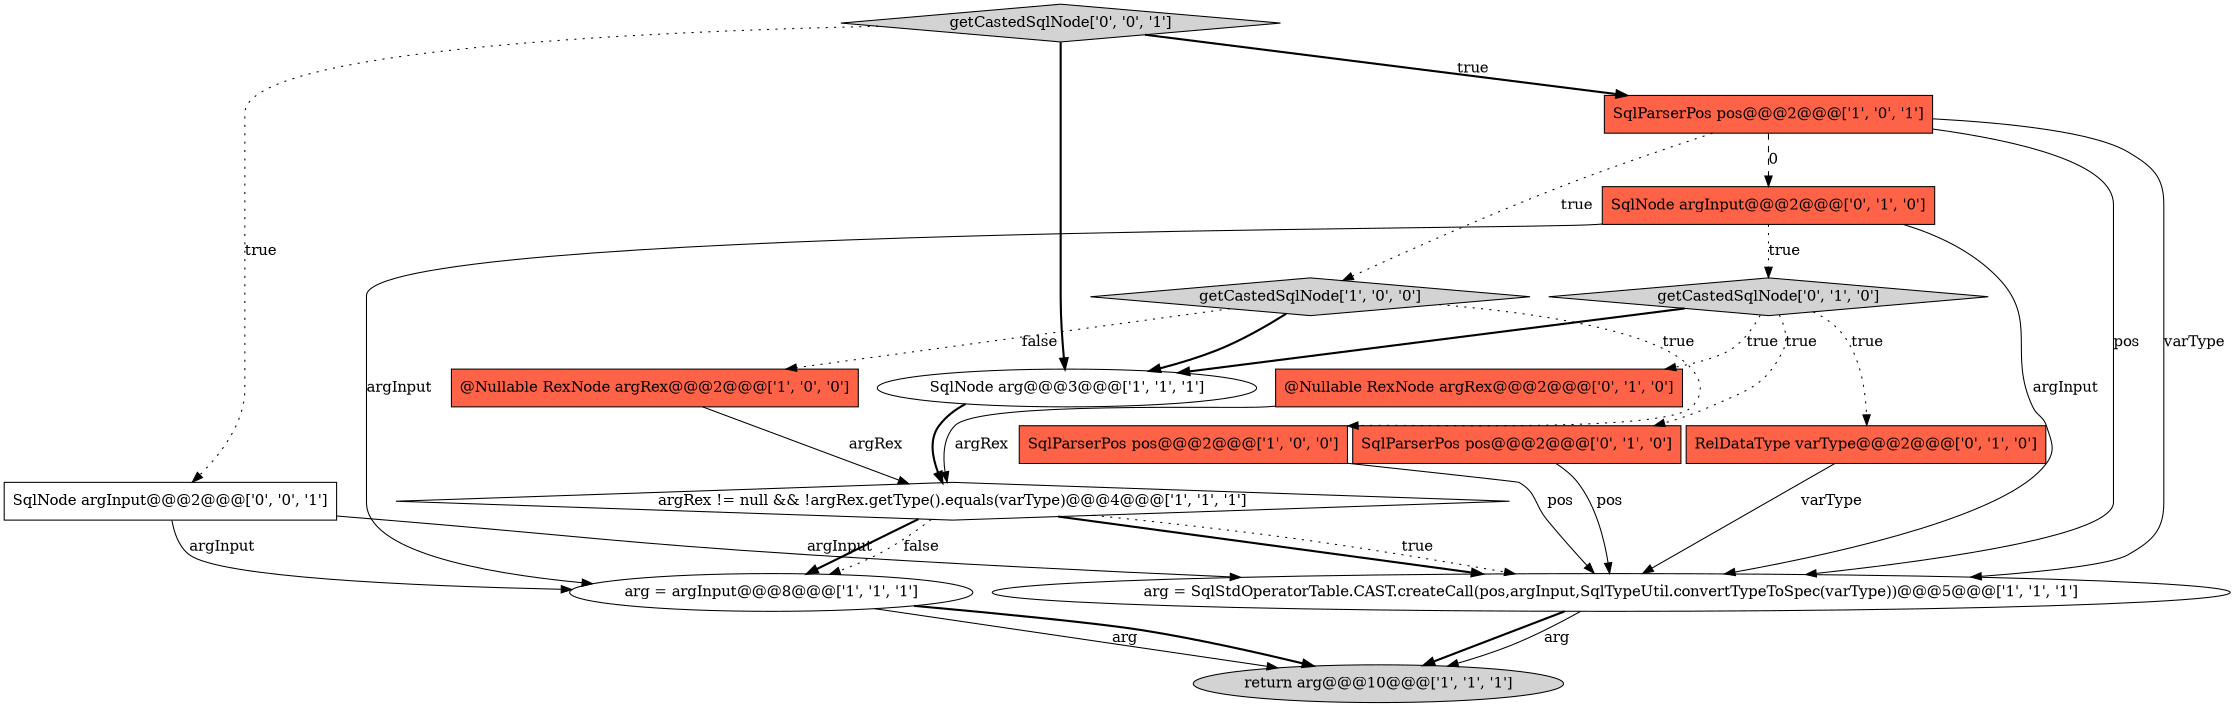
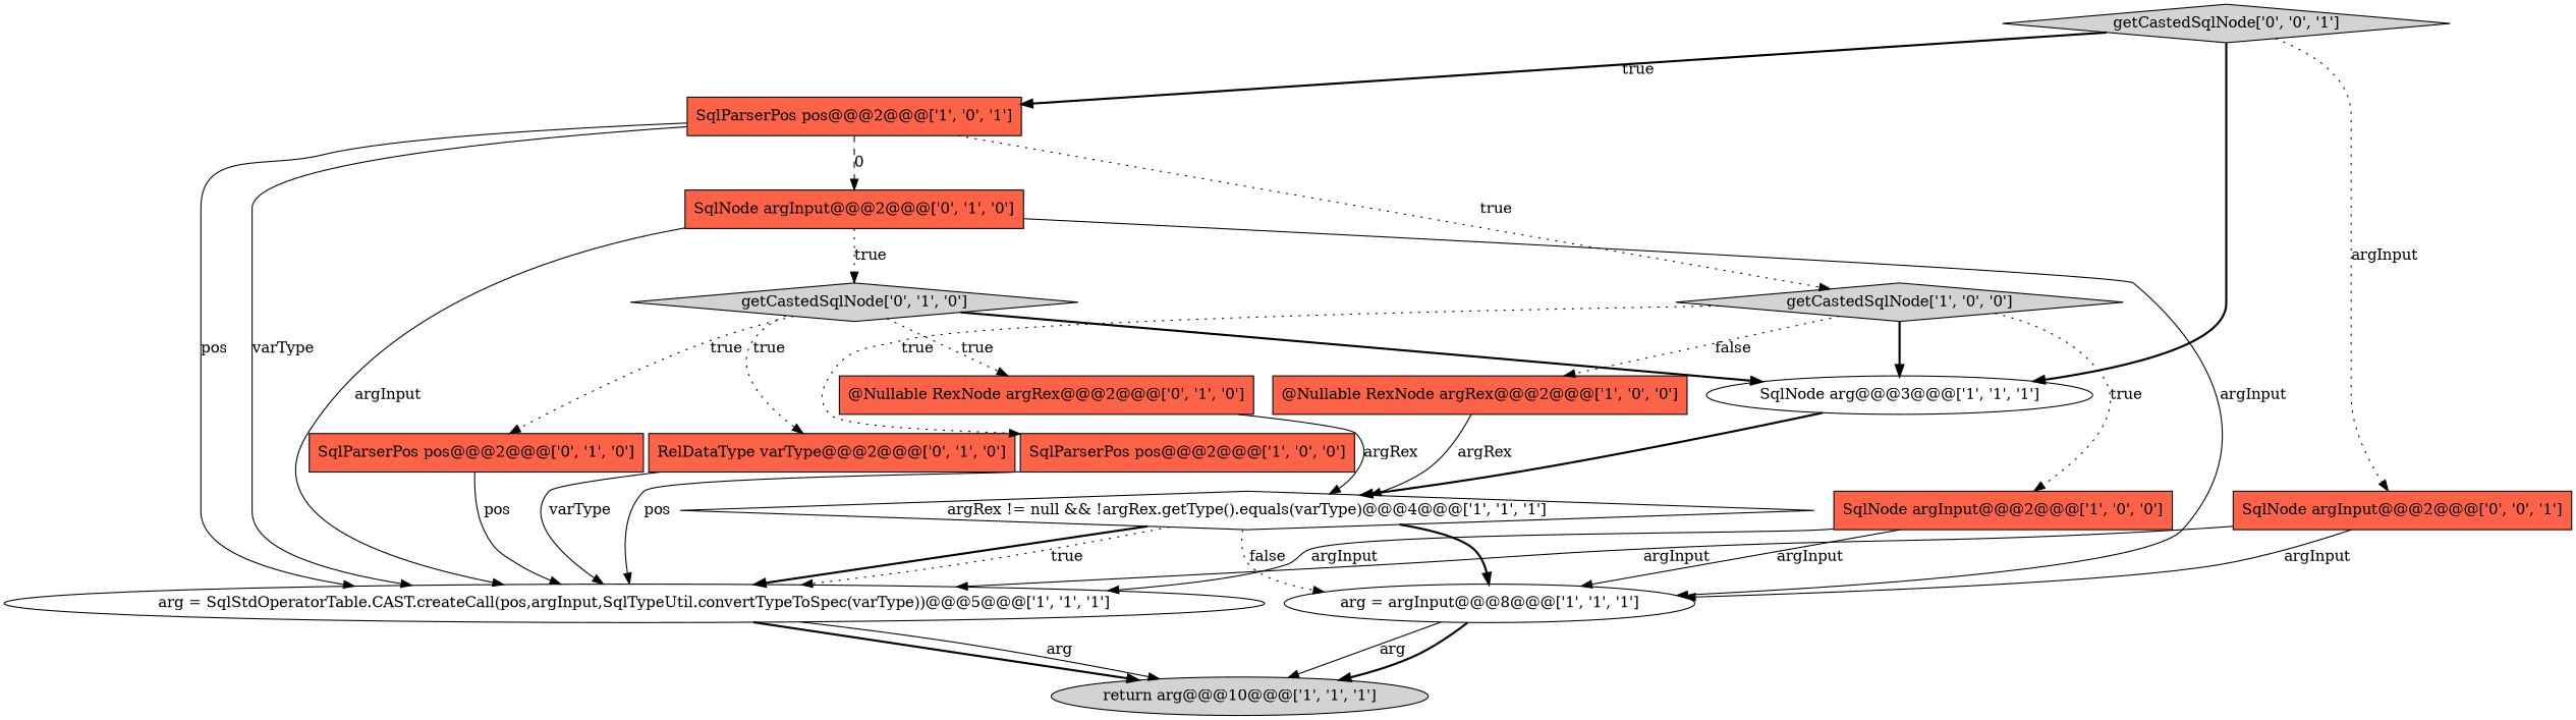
  digraph {
    node [fillcolor=tomato shape=box style=filled]
    edge [style=solid]
    n1 [fillcolor=white label="arg = SqlStdOperatorTable.CAST.createCall(pos,argInput,SqlTypeUtil.convertTypeToSpec(varType))@@@5@@@['1', '1', '1']" shape=ellipse]
    n2 [fillcolor=lightgray label="return arg@@@10@@@['1', '1', '1']" shape=ellipse]
    n3 [label="@Nullable RexNode argRex@@@2@@@['1', '0', '0']"]
    n4 [fillcolor=white label="argRex != null && !argRex.getType().equals(varType)@@@4@@@['1', '1', '1']" shape=diamond]
    n5 [fillcolor=white label="arg = argInput@@@8@@@['1', '1', '1']" shape=ellipse]
    n6 [label="SqlParserPos pos@@@2@@@['0', '1', '0']"]
    n7 [label="SqlNode argInput@@@2@@@['0', '1', '0']"]
    n8 [fillcolor=lightgray label="getCastedSqlNode['0', '1', '0']" shape=diamond]
+   n9 [label="SqlNode argInput@@@2@@@['1', '0', '0']"]
    n10 [label="SqlParserPos pos@@@2@@@['1', '0', '1']"]
    n11 [fillcolor=lightgray label="getCastedSqlNode['1', '0', '0']" shape=diamond]
    n12 [fillcolor=white label="SqlNode arg@@@3@@@['1', '1', '1']" shape=ellipse]
    n13 [label="SqlParserPos pos@@@2@@@['1', '0', '0']"]
    n14 [label="@Nullable RexNode argRex@@@2@@@['0', '1', '0']"]
    n15 [label="RelDataType varType@@@2@@@['0', '1', '0']"]
    n16 [fillcolor=lightgray label="getCastedSqlNode['0', '0', '1']" shape=diamond]
-   n17 [fillcolor=white label="SqlNode argInput@@@2@@@['0', '0', '1']"]
+   n17 [label="SqlNode argInput@@@2@@@['0', '0', '1']"]
    n1 -> n2 [style=bold]
    n1 -> n2 [label=arg]
    n3 -> n4 [label=argRex]
    n4 -> n1 [style=bold]
    n4 -> n1 [label=true style=dotted]
    n4 -> n5 [style=bold]
    n4 -> n5 [label=false style=dotted]
    n5 -> n2 [label=arg]
    n5 -> n2 [style=bold]
    n6 -> n1 [label=pos]
    n7 -> n1 [label=argInput]
    n7 -> n5 [label=argInput]
    n7 -> n8 [label=true style=dotted]
    n8 -> n6 [label=true style=dotted]
    n8 -> n12 [style=bold]
    n8 -> n14 [label=true style=dotted]
    n8 -> n15 [label=true style=dotted]
+   n9 -> n1 [label=argInput]
+   n9 -> n5 [label=argInput]
    n10 -> n1 [label=varType]
    n10 -> n1 [label=pos]
    n10 -> n7 [label=0 style=dashed]
    n10 -> n11 [label=true style=dotted]
    n11 -> n3 [label=false style=dotted]
+   n11 -> n9 [label=true style=dotted]
    n11 -> n12 [style=bold]
    n11 -> n13 [label=true style=dotted]
    n12 -> n4 [style=bold]
    n13 -> n1 [label=pos]
    n14 -> n4 [label=argRex]
    n15 -> n1 [label=varType]
    n16 -> n10 [label=true style=bold]
    n16 -> n12 [style=bold]
-   n16 -> n17 [label=true style=dotted]
+   n16 -> n17 [label=argInput style=dotted]
    n17 -> n1 [label=argInput]
    n17 -> n5 [label=argInput]
  }
